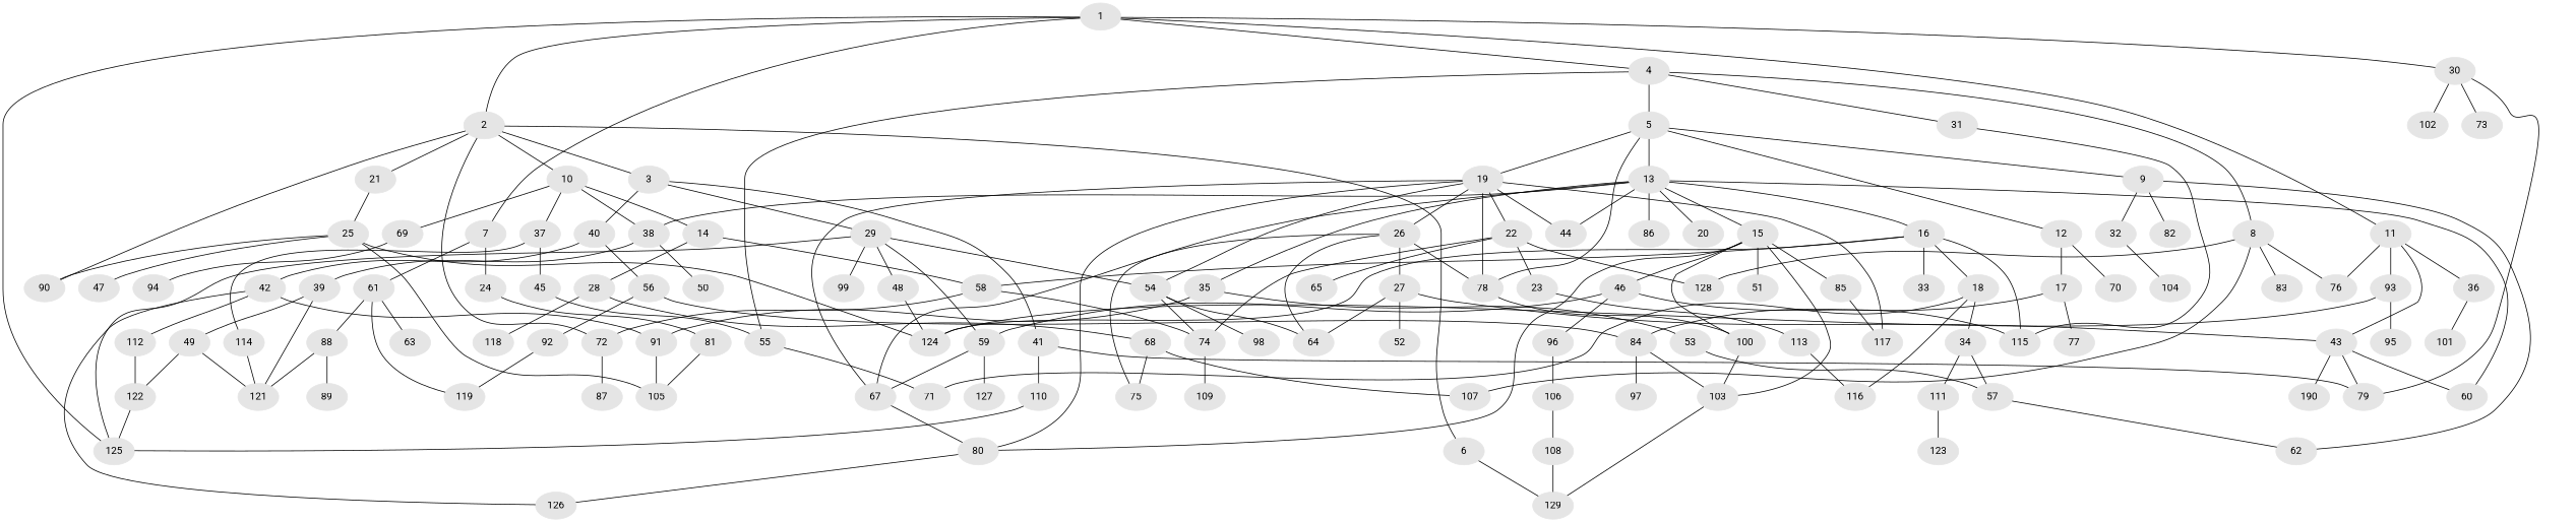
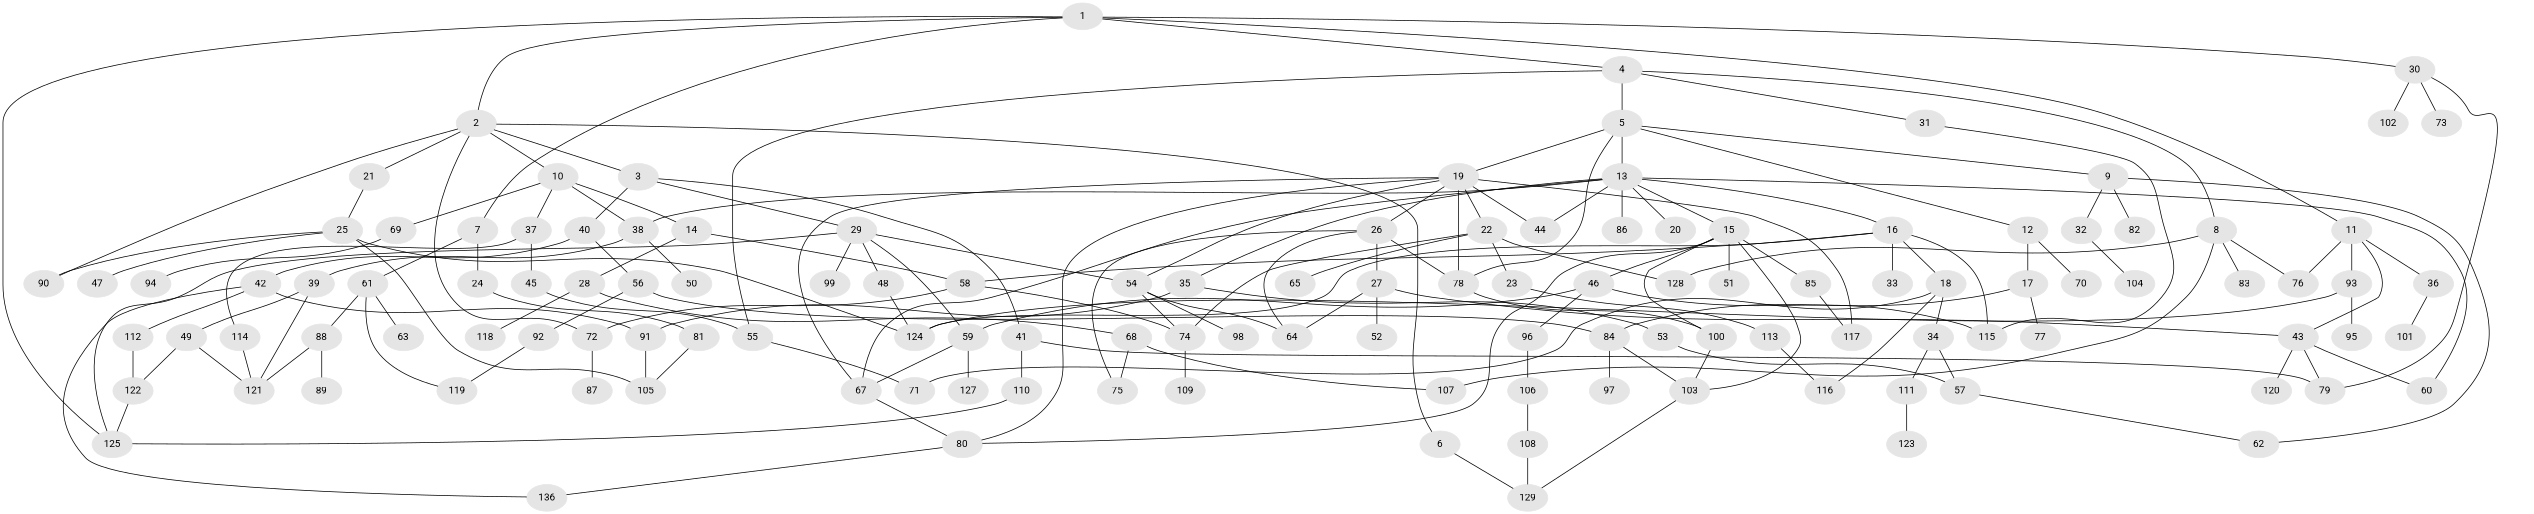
  graph {
    fontname=Roboto
    node [color=gray90 fontname=Roboto style=filled]
    edge [fontname=Roboto]
    1
    2
    4
    7
    11
    30
    125
    3
    6
    10
    21
    72
    90
    5
    8
    31
    55
    24
    61
    76
    36
    43
    93
    73
    79
    102
    29
    40
    41
    129
    14
    37
    38
    69
    25
    87
    54
    48
    59
    99
    42
    56
    110
    9
    12
    13
    19
    78
    83
    107
    128
    115
    71
    32
    62
    82
    17
    70
    15
    16
    20
    35
    44
    60
    67
    86
    80
    22
    26
    117
    100
    81
    63
    88
    119
    104
    28
    58
    45
    114
    39
    50
    94
    101
-   120 [label=190]
+   120
    124
    95
    77
    84
    46
    51
    85
    103
    18
    33
    53
    91
    68
    118
    74
    96
-   126
+   126 [label=136]
    34
    116
    97
    57
    111
    23
    65
    27
    64
    75
    98
    47
    105
    113
    109
    52
    127
    123
    121
    49
    122
    112
    92
    106
    89
    108
    1 -- 2
    1 -- 4
    1 -- 7
    1 -- 11
    1 -- 30
    1 -- 125
    2 -- 3
    2 -- 6
    2 -- 10
    2 -- 21
    2 -- 72
    2 -- 90
    4 -- 5
    4 -- 8
    4 -- 31
    4 -- 55
    7 -- 24
    7 -- 61
    11 -- 76
    11 -- 36
    11 -- 43
    11 -- 93
    30 -- 73
    30 -- 79
    30 -- 102
    3 -- 29
    3 -- 40
    3 -- 41
    6 -- 129
    10 -- 14
    10 -- 37
    10 -- 38
    10 -- 69
    21 -- 25
    72 -- 87
    5 -- 9
    5 -- 12
    5 -- 13
    5 -- 19
    5 -- 78
    8 -- 76
    8 -- 83
    8 -- 107
    8 -- 128
    31 -- 115
    55 -- 71
    24 -- 81
    61 -- 63
    61 -- 88
    61 -- 119
    36 -- 101
    43 -- 79
    43 -- 60
    43 -- 120
    93 -- 124
    93 -- 95
    29 -- 125
    29 -- 54
    29 -- 48
    29 -- 59
    29 -- 99
    40 -- 42
    40 -- 56
    41 -- 79
    41 -- 110
    14 -- 28
    14 -- 58
    37 -- 45
    37 -- 114
    38 -- 39
    38 -- 50
    69 -- 94
    25 -- 90
    25 -- 124
    25 -- 47
    25 -- 105
    54 -- 74
    54 -- 64
    54 -- 98
    48 -- 124
    59 -- 67
    59 -- 127
    42 -- 91
    42 -- 126
    42 -- 112
    56 -- 84
    56 -- 92
    110 -- 125
    9 -- 32
    9 -- 62
    9 -- 82
    12 -- 17
    12 -- 70
    13 -- 38
    13 -- 15
    13 -- 16
    13 -- 20
    13 -- 35
    13 -- 44
    13 -- 60
    13 -- 67
    13 -- 86
    19 -- 54
    19 -- 78
    19 -- 44
    19 -- 67
    19 -- 80
    19 -- 22
    19 -- 26
    19 -- 117
    78 -- 100
    32 -- 104
    17 -- 77
    17 -- 84
    15 -- 80
    15 -- 100
    15 -- 46
    15 -- 51
    15 -- 85
    15 -- 103
    16 -- 115
    16 -- 58
    16 -- 124
    16 -- 18
    16 -- 33
    35 -- 53
    35 -- 91
    67 -- 80
    80 -- 126
    22 -- 128
    22 -- 74
    22 -- 23
    22 -- 65
    26 -- 78
    26 -- 27
    26 -- 64
    26 -- 75
    100 -- 103
    81 -- 105
    88 -- 121
    88 -- 89
    28 -- 68
    28 -- 118
    58 -- 72
    58 -- 74
    45 -- 55
    114 -- 121
    39 -- 121
    39 -- 49
    84 -- 103
    84 -- 97
    46 -- 59
    46 -- 115
    46 -- 96
    85 -- 117
    103 -- 129
    18 -- 71
    18 -- 34
    18 -- 116
    53 -- 57
    91 -- 105
    68 -- 107
    68 -- 75
    74 -- 109
    96 -- 106
    34 -- 57
    34 -- 111
    57 -- 62
    111 -- 123
    23 -- 113
    27 -- 43
    27 -- 64
    27 -- 52
    113 -- 116
    49 -- 121
    49 -- 122
    122 -- 125
    112 -- 122
    92 -- 119
    106 -- 108
    108 -- 129
  }
